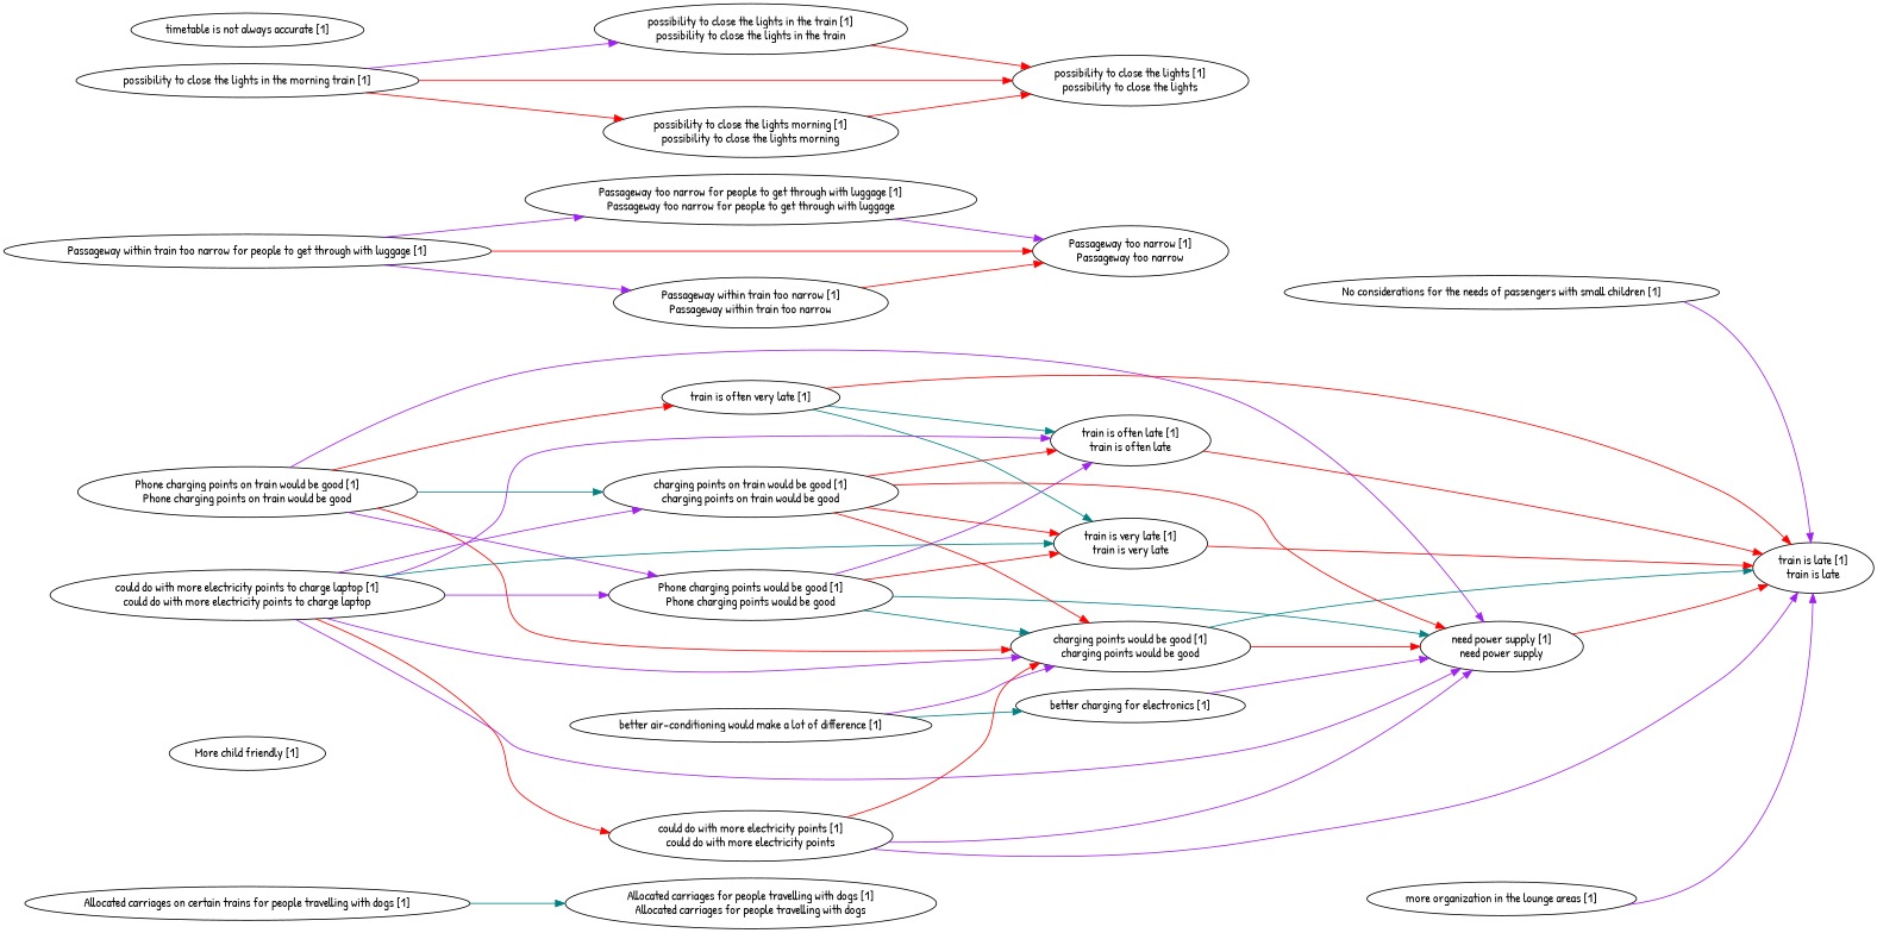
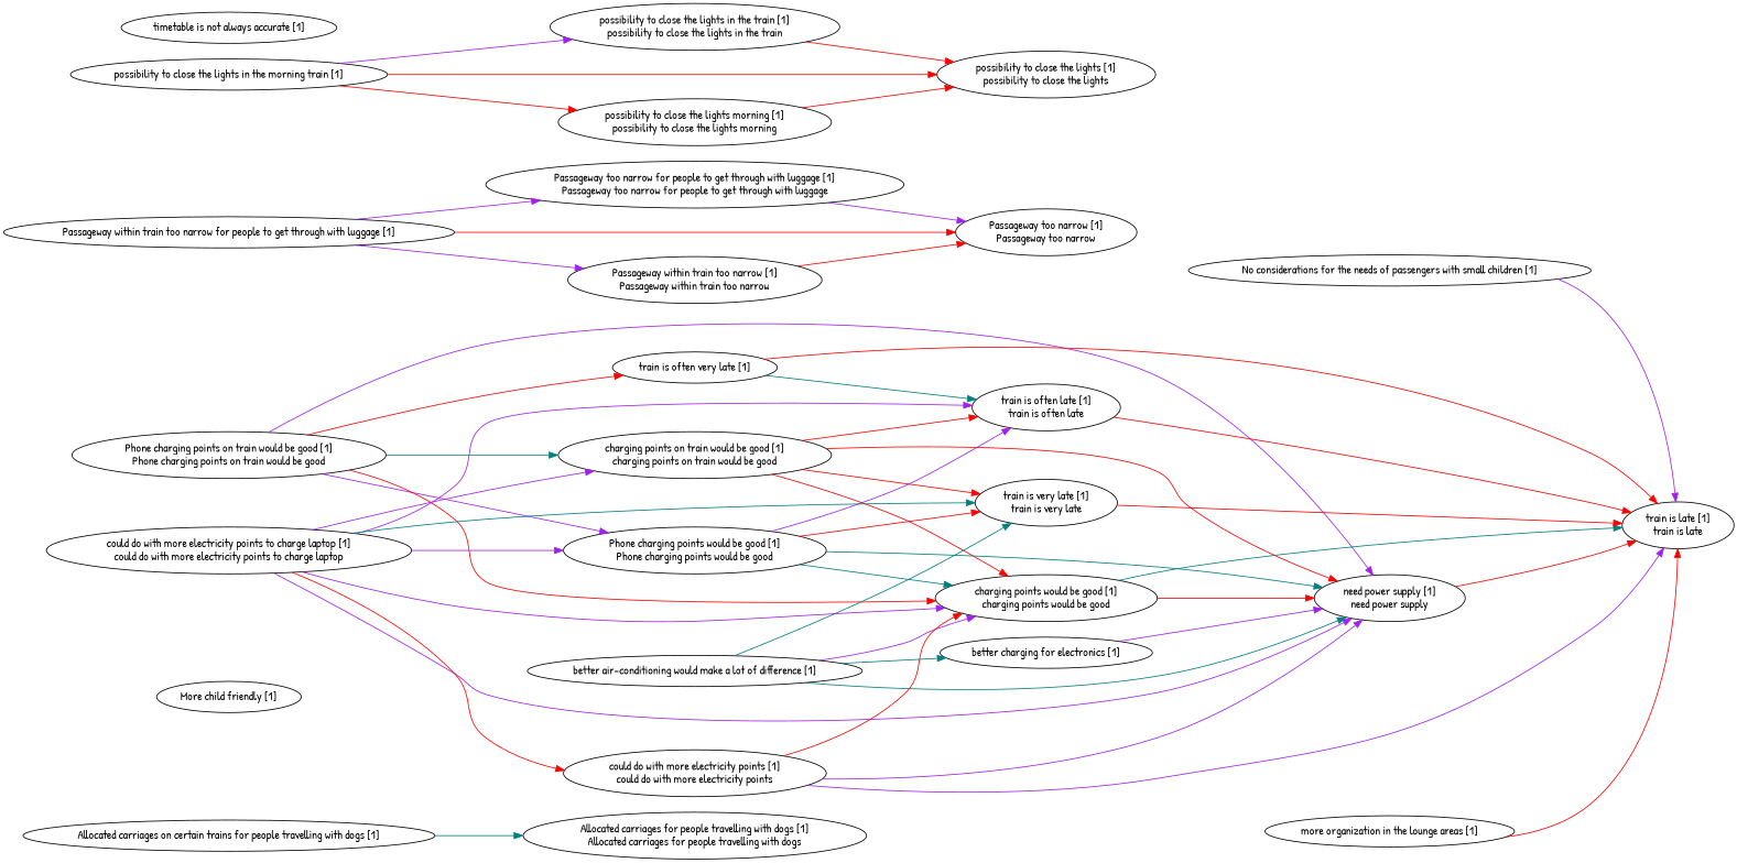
  digraph {
    fontname="Patrick Hand"
    rankdir=LR
    node [fontname="Patrick Hand"]
    edge [color=red fontname="Patrick Hand"]
    "Allocated carriages on certain trains for people travelling with dogs [1]"
    "Allocated carriages for people travelling with dogs [1]\nAllocated carriages for people travelling with dogs"
    "More child friendly [1]"
    "No considerations for the needs of passengers with small children [1]"
    "train is late [1]\ntrain is late"
    "Passageway within train too narrow for people to get through with luggage [1]"
    "Passageway too narrow for people to get through with luggage [1]\nPassageway too narrow for people to get through with luggage"
    "Passageway too narrow [1]\nPassageway too narrow"
    "Passageway within train too narrow [1]\nPassageway within train too narrow"
    "Phone charging points on train would be good [1]\nPhone charging points on train would be good"
    "Phone charging points would be good [1]\nPhone charging points would be good"
    "charging points would be good [1]\ncharging points would be good"
    "charging points on train would be good [1]\ncharging points on train would be good"
    "need power supply [1]\nneed power supply"
    "train is often very late [1]"
    "train is often late [1]\ntrain is often late"
    "train is very late [1]\ntrain is very late"
    "better air-conditioning would make a lot of difference [1]"
    "better charging for electronics [1]"
    "could do with more electricity points to charge laptop [1]\ncould do with more electricity points to charge laptop"
    "could do with more electricity points [1]\ncould do with more electricity points"
    "more organization in the lounge areas [1]"
    "possibility to close the lights in the morning train [1]"
    "possibility to close the lights in the train [1]\npossibility to close the lights in the train"
    "possibility to close the lights [1]\npossibility to close the lights"
    "possibility to close the lights morning [1]\npossibility to close the lights morning"
    "timetable is not always accurate [1]"
    "Allocated carriages on certain trains for people travelling with dogs [1]" -> "Allocated carriages for people travelling with dogs [1]\nAllocated carriages for people travelling with dogs" [color=teal]
    "No considerations for the needs of passengers with small children [1]" -> "train is late [1]\ntrain is late" [color=purple]
    "Passageway within train too narrow for people to get through with luggage [1]" -> "Passageway too narrow for people to get through with luggage [1]\nPassageway too narrow for people to get through with luggage" [color=purple]
    "Passageway within train too narrow for people to get through with luggage [1]" -> "Passageway too narrow [1]\nPassageway too narrow"
    "Passageway within train too narrow for people to get through with luggage [1]" -> "Passageway within train too narrow [1]\nPassageway within train too narrow" [color=purple]
    "Passageway too narrow for people to get through with luggage [1]\nPassageway too narrow for people to get through with luggage" -> "Passageway too narrow [1]\nPassageway too narrow" [color=purple]
    "Passageway within train too narrow [1]\nPassageway within train too narrow" -> "Passageway too narrow [1]\nPassageway too narrow"
    "Phone charging points on train would be good [1]\nPhone charging points on train would be good" -> "Phone charging points would be good [1]\nPhone charging points would be good" [color=purple]
    "Phone charging points on train would be good [1]\nPhone charging points on train would be good" -> "charging points would be good [1]\ncharging points would be good"
    "Phone charging points on train would be good [1]\nPhone charging points on train would be good" -> "charging points on train would be good [1]\ncharging points on train would be good" [color=teal]
    "Phone charging points on train would be good [1]\nPhone charging points on train would be good" -> "need power supply [1]\nneed power supply" [color=purple]
    "Phone charging points on train would be good [1]\nPhone charging points on train would be good" -> "train is often very late [1]"
    "Phone charging points would be good [1]\nPhone charging points would be good" -> "charging points would be good [1]\ncharging points would be good" [color=teal]
    "Phone charging points would be good [1]\nPhone charging points would be good" -> "need power supply [1]\nneed power supply" [color=teal]
    "Phone charging points would be good [1]\nPhone charging points would be good" -> "train is often late [1]\ntrain is often late" [color=purple]
    "Phone charging points would be good [1]\nPhone charging points would be good" -> "train is very late [1]\ntrain is very late"
    "charging points would be good [1]\ncharging points would be good" -> "train is late [1]\ntrain is late" [color=teal]
    "charging points would be good [1]\ncharging points would be good" -> "need power supply [1]\nneed power supply"
    "charging points on train would be good [1]\ncharging points on train would be good" -> "charging points would be good [1]\ncharging points would be good"
    "charging points on train would be good [1]\ncharging points on train would be good" -> "need power supply [1]\nneed power supply"
    "charging points on train would be good [1]\ncharging points on train would be good" -> "train is often late [1]\ntrain is often late"
    "charging points on train would be good [1]\ncharging points on train would be good" -> "train is very late [1]\ntrain is very late"
    "need power supply [1]\nneed power supply" -> "train is late [1]\ntrain is late"
    "train is often very late [1]" -> "train is late [1]\ntrain is late"
    "train is often very late [1]" -> "train is often late [1]\ntrain is often late" [color=teal]
-   "train is often very late [1]" -> "train is very late [1]\ntrain is very late" [color=teal]
+   "better air-conditioning would make a lot of difference [1]" -> "train is very late [1]\ntrain is very late" [color=teal]
    "train is often late [1]\ntrain is often late" -> "train is late [1]\ntrain is late"
    "train is very late [1]\ntrain is very late" -> "train is late [1]\ntrain is late"
    "better air-conditioning would make a lot of difference [1]" -> "charging points would be good [1]\ncharging points would be good" [color=purple]
+   "better air-conditioning would make a lot of difference [1]" -> "need power supply [1]\nneed power supply" [color=teal]
    "better air-conditioning would make a lot of difference [1]" -> "better charging for electronics [1]" [color=teal]
    "better charging for electronics [1]" -> "need power supply [1]\nneed power supply" [color=purple]
    "could do with more electricity points to charge laptop [1]\ncould do with more electricity points to charge laptop" -> "Phone charging points would be good [1]\nPhone charging points would be good" [color=purple]
    "could do with more electricity points to charge laptop [1]\ncould do with more electricity points to charge laptop" -> "charging points would be good [1]\ncharging points would be good" [color=purple]
    "could do with more electricity points to charge laptop [1]\ncould do with more electricity points to charge laptop" -> "charging points on train would be good [1]\ncharging points on train would be good" [color=purple]
    "could do with more electricity points to charge laptop [1]\ncould do with more electricity points to charge laptop" -> "need power supply [1]\nneed power supply" [color=purple]
    "could do with more electricity points to charge laptop [1]\ncould do with more electricity points to charge laptop" -> "train is often late [1]\ntrain is often late" [color=purple]
    "could do with more electricity points to charge laptop [1]\ncould do with more electricity points to charge laptop" -> "train is very late [1]\ntrain is very late" [color=teal]
    "could do with more electricity points to charge laptop [1]\ncould do with more electricity points to charge laptop" -> "could do with more electricity points [1]\ncould do with more electricity points"
    "could do with more electricity points [1]\ncould do with more electricity points" -> "train is late [1]\ntrain is late" [color=purple]
    "could do with more electricity points [1]\ncould do with more electricity points" -> "charging points would be good [1]\ncharging points would be good"
    "could do with more electricity points [1]\ncould do with more electricity points" -> "need power supply [1]\nneed power supply" [color=purple]
-   "more organization in the lounge areas [1]" -> "train is late [1]\ntrain is late" [color=purple]
+   "more organization in the lounge areas [1]" -> "train is late [1]\ntrain is late"
    "possibility to close the lights in the morning train [1]" -> "possibility to close the lights in the train [1]\npossibility to close the lights in the train" [color=purple]
    "possibility to close the lights in the morning train [1]" -> "possibility to close the lights [1]\npossibility to close the lights"
    "possibility to close the lights in the morning train [1]" -> "possibility to close the lights morning [1]\npossibility to close the lights morning"
    "possibility to close the lights in the train [1]\npossibility to close the lights in the train" -> "possibility to close the lights [1]\npossibility to close the lights"
    "possibility to close the lights morning [1]\npossibility to close the lights morning" -> "possibility to close the lights [1]\npossibility to close the lights"
  }
